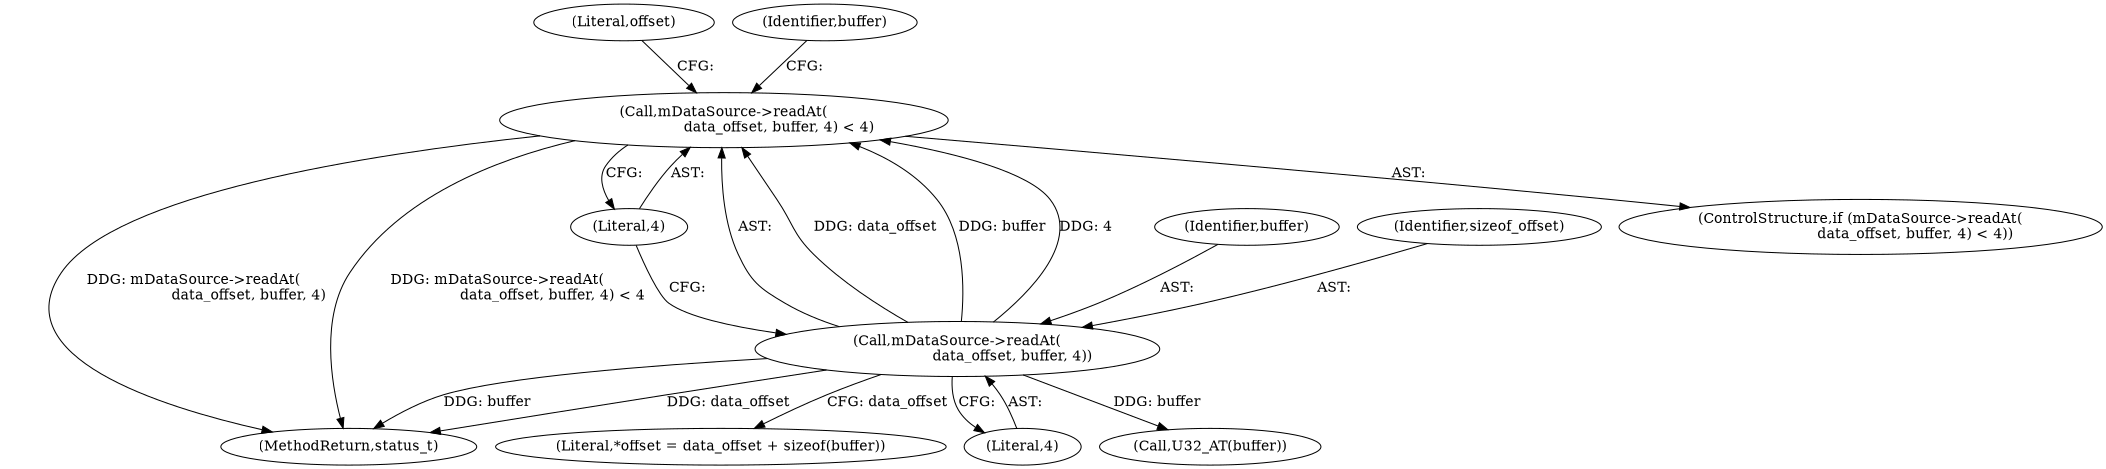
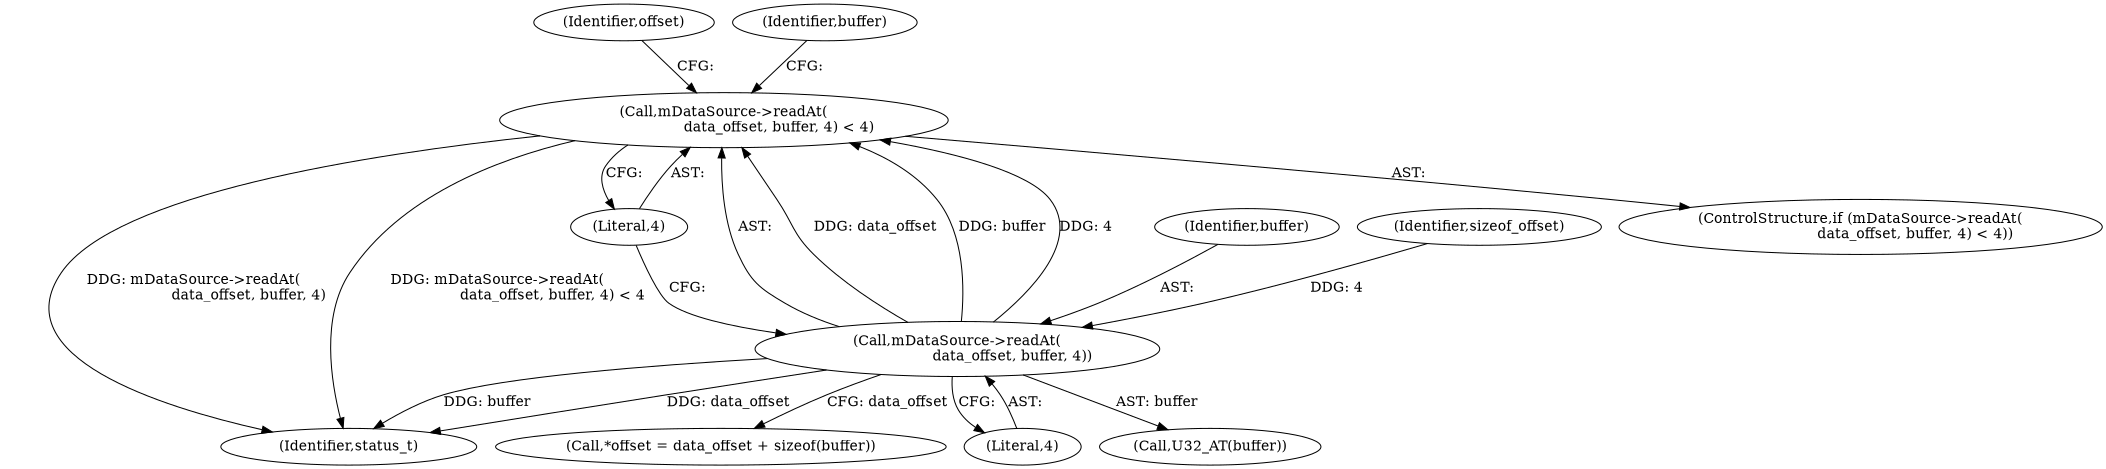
  digraph {
    n1 [label="(Call,mDataSource->readAt(\n                        data_offset, buffer, 4) < 4)"]
    n2 [label="(Literal,4)"]
-   n3 [label="(MethodReturn,status_t)"]
+   n3 [label="(Identifier,status_t)"]
    n4 [label="(ControlStructure,if (mDataSource->readAt(\n                        data_offset, buffer, 4) < 4))"]
    n5 [label="(Call,mDataSource->readAt(\n                        data_offset, buffer, 4))"]
-   n6 [label="(Literal,*offset = data_offset + sizeof(buffer))"]
+   n6 [label="(Call,*offset = data_offset + sizeof(buffer))"]
    n7 [label="(Literal,4)"]
    n8 [label="(Call,U32_AT(buffer))"]
    n9 [label="(Identifier,buffer)"]
-   n10 [label="(Literal,offset)"]
+   n10 [label="(Identifier,offset)"]
    n11 [label="(Identifier,sizeof_offset)"]
    n12 [label="(Identifier,buffer)"]
    n1 -> n2 [label="CFG: "]
    n1 -> n3 [label="DDG: mDataSource->readAt(\n                        data_offset, buffer, 4)"]
    n1 -> n3 [label="DDG: mDataSource->readAt(\n                        data_offset, buffer, 4) < 4"]
    n1 -> n4 [label="AST: "]
    n2 -> n1 [label="AST: "]
    n2 -> n5 [label="CFG: "]
    n5 -> n1 [label="AST: "]
    n5 -> n1 [label="DDG: data_offset"]
    n5 -> n1 [label="DDG: buffer"]
    n5 -> n1 [label="DDG: 4"]
    n5 -> n3 [label="DDG: buffer"]
    n5 -> n3 [label="DDG: data_offset"]
    n5 -> n6 [label="CFG: data_offset"]
    n5 -> n7 [label="CFG: "]
-   n5 -> n8 [label="DDG: buffer"]
+   n5 -> n8 [label="AST: buffer"]
    n7 -> n5 [label="AST: "]
    n9 -> n5 [label="AST: "]
    n10 -> n1 [label="CFG: "]
-   n11 -> n5 [label="AST: "]
+   n11 -> n5 [label="DDG: 4"]
    n12 -> n1 [label="CFG: "]
  }
